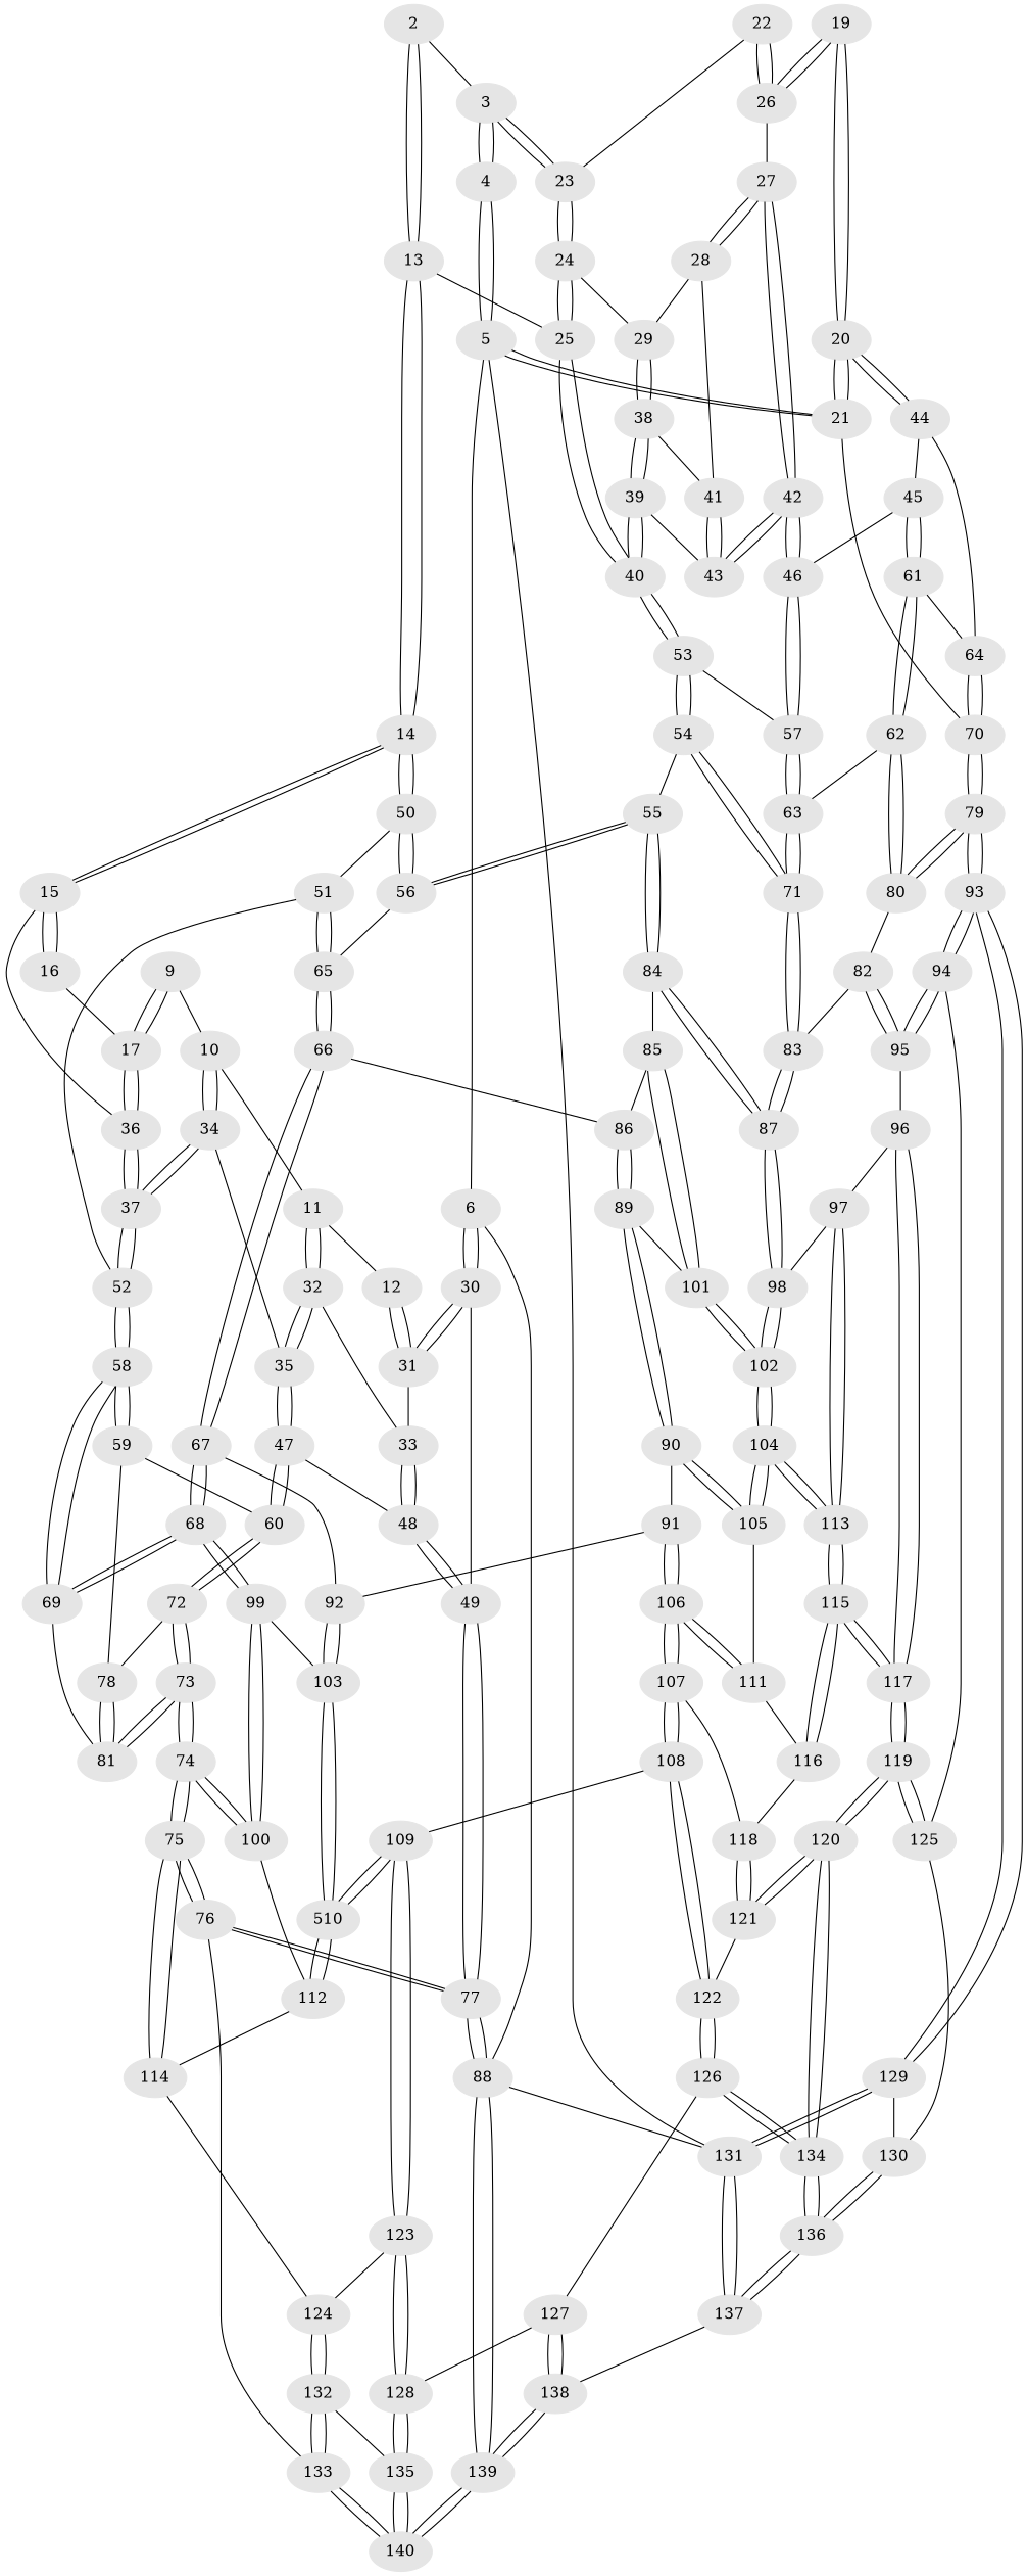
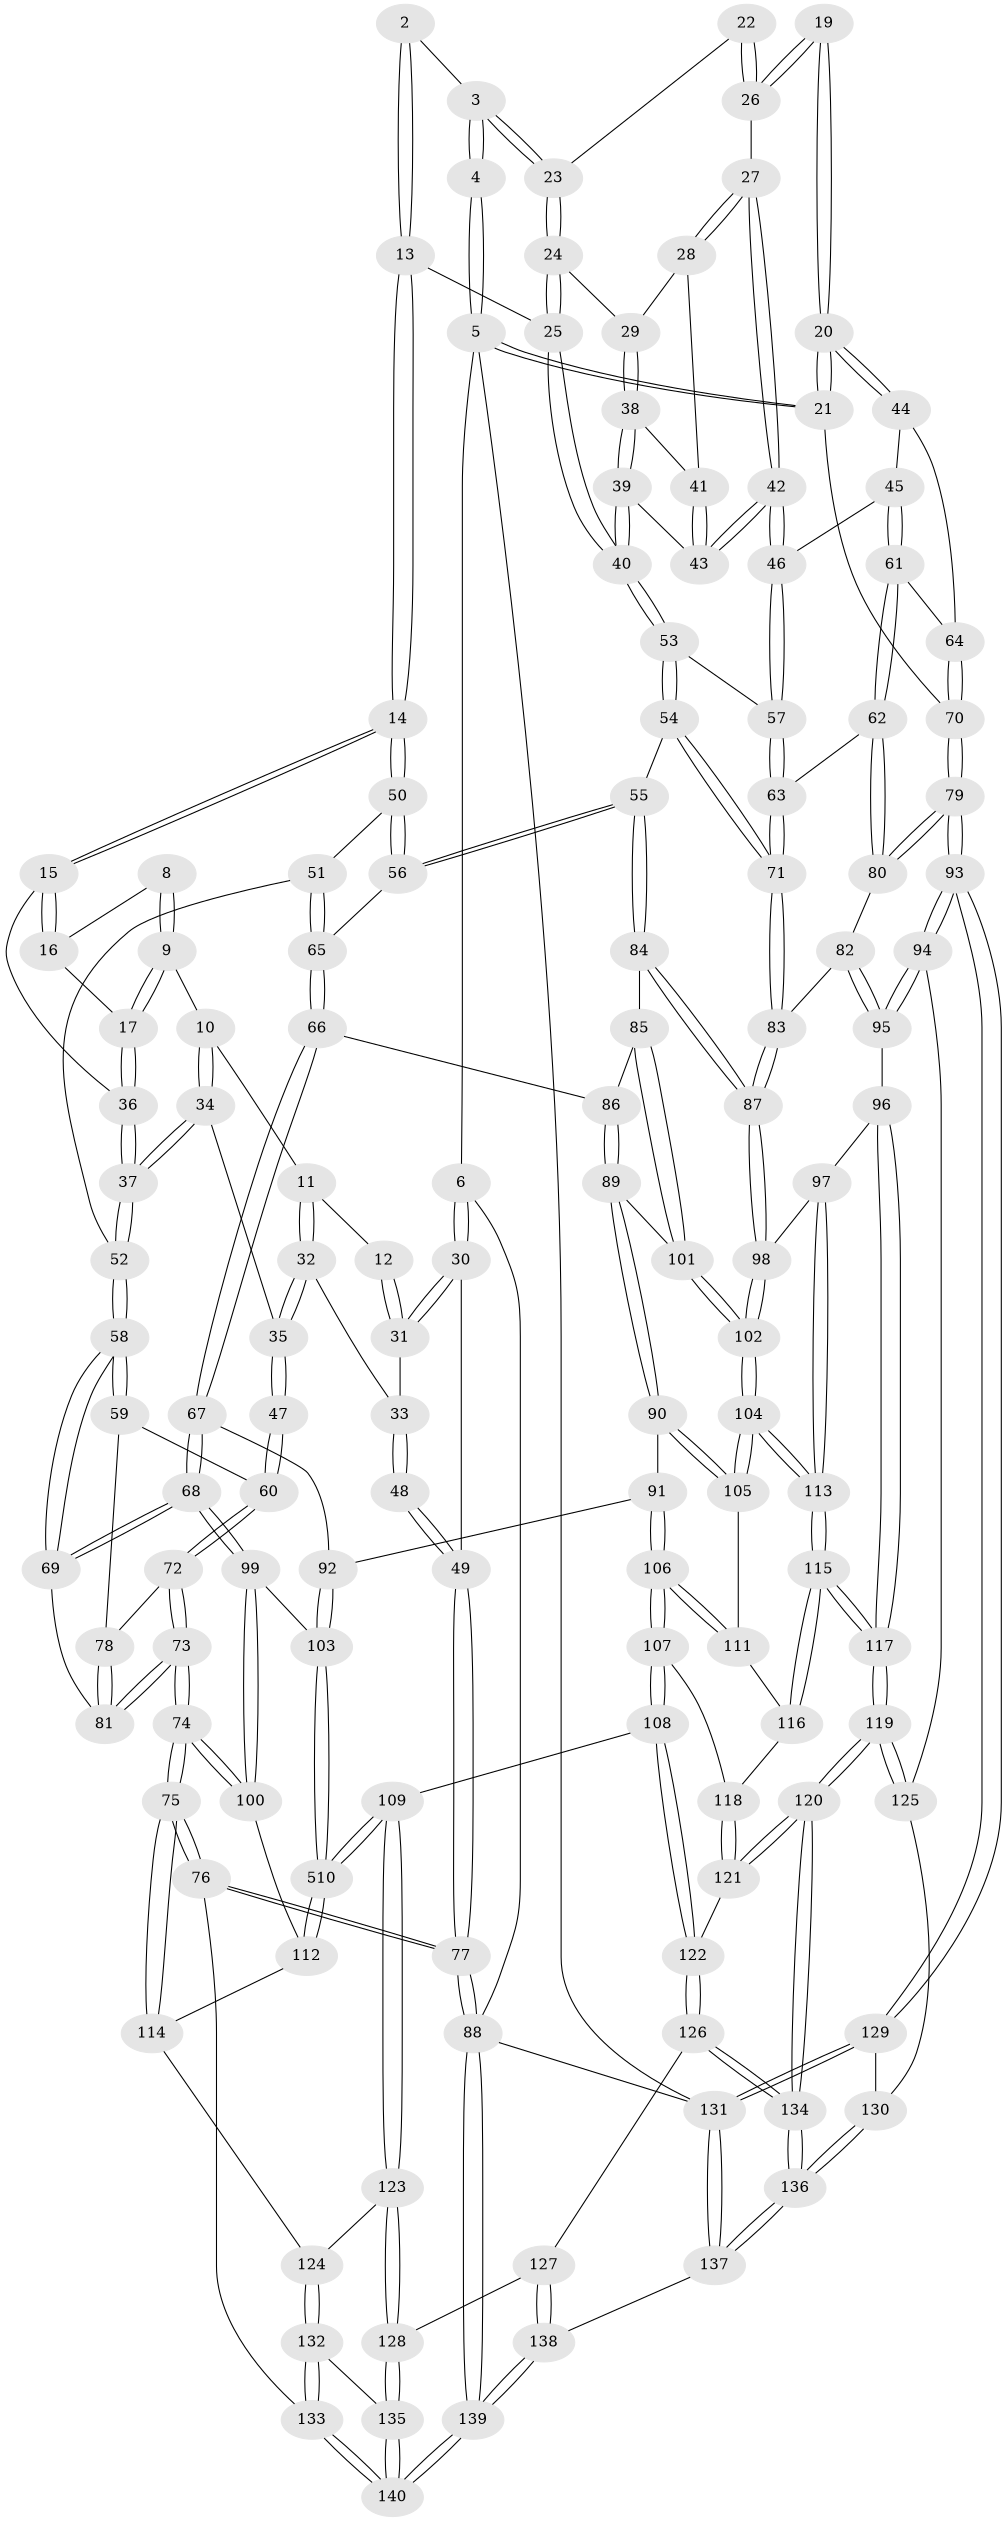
  graph {
    node [color=gray90 style=filled]
    2
    3
    13
+   8
    9
    16
    4
    23
    14
    25
    5
    24
    6
    21
    131
    30
    88
    70
    137
    31
    49
    139
    12
    10
    17
    11
    34
    36
    32
    35
    37
    33
    15
    50
    40
    51
    56
    19
    20
    26
    22
    44
    27
    45
    64
    79
    29
    38
    53
    28
    42
    41
    43
    46
    39
    77
    48
    47
    52
    60
    58
    57
    54
    61
    62
    63
    72
    65
    66
    59
    69
    55
    71
    84
    83
    87
    85
    78
    81
    73
    80
    82
    67
    86
    68
    92
    89
    99
    103
    100
    93
    74
    75
    76
    114
    112
    133
    124
    140
    94
    129
    95
    96
    98
    101
    102
    90
    91
    105
    106
    111
    107
    n113 [label=510]
    125
    130
    97
    117
    113
    119
    115
    104
    116
    108
    118
    109
    122
    121
    123
    126
    128
    132
    120
    134
    136
    127
    135
    138
    2 -- 3
    2 -- 13
    2 -- 13
    3 -- 4
    3 -- 4
    3 -- 23
    3 -- 23
    13 -- 14
    13 -- 14
    13 -- 25
+   8 -- 9
+   8 -- 9
+   8 -- 16
    9 -- 10
    9 -- 17
    9 -- 17
    16 -- 17
    4 -- 5
    4 -- 5
    23 -- 24
    23 -- 24
    14 -- 15
    14 -- 15
    14 -- 50
    14 -- 50
    25 -- 40
    25 -- 40
    5 -- 6
    5 -- 21
    5 -- 21
    5 -- 131
    24 -- 25
    24 -- 25
    24 -- 29
    6 -- 30
    6 -- 30
    6 -- 88
    21 -- 70
    131 -- 137
    131 -- 137
    30 -- 31
    30 -- 31
    30 -- 49
    88 -- 131
    88 -- 139
    88 -- 139
    70 -- 79
    70 -- 79
    137 -- 138
    31 -- 33
    49 -- 77
    49 -- 77
    139 -- 140
    139 -- 140
    12 -- 31
    12 -- 31
    10 -- 11
    10 -- 34
    10 -- 34
    17 -- 36
    17 -- 36
    11 -- 12
    11 -- 32
    11 -- 32
    34 -- 35
    34 -- 37
    34 -- 37
    36 -- 37
    36 -- 37
    32 -- 35
    32 -- 35
    32 -- 33
    35 -- 47
    35 -- 47
    37 -- 52
    37 -- 52
    33 -- 48
    33 -- 48
    15 -- 16
    15 -- 16
    15 -- 36
    50 -- 51
    50 -- 56
    50 -- 56
    40 -- 53
    40 -- 53
    51 -- 52
    51 -- 65
    51 -- 65
    56 -- 65
    19 -- 20
    19 -- 20
    19 -- 26
    19 -- 26
    20 -- 21
    20 -- 21
    20 -- 44
    20 -- 44
    26 -- 27
    22 -- 23
    22 -- 26
    22 -- 26
    44 -- 45
    44 -- 64
    27 -- 28
    27 -- 28
    27 -- 42
    27 -- 42
    45 -- 46
    45 -- 61
    45 -- 61
    64 -- 70
    64 -- 70
    79 -- 80
    79 -- 80
    79 -- 93
    79 -- 93
    29 -- 38
    29 -- 38
    38 -- 41
    38 -- 39
    38 -- 39
    53 -- 57
    53 -- 54
    53 -- 54
    28 -- 29
    28 -- 41
    42 -- 43
    42 -- 43
    42 -- 46
    42 -- 46
    41 -- 43
    41 -- 43
    46 -- 57
    46 -- 57
    39 -- 40
    39 -- 40
    39 -- 43
    77 -- 88
    77 -- 88
    48 -- 49
    48 -- 49
-   47 -- 48
    47 -- 60
    47 -- 60
    52 -- 58
    52 -- 58
    60 -- 72
    60 -- 72
    58 -- 59
    58 -- 59
    58 -- 69
    58 -- 69
    57 -- 63
    57 -- 63
    54 -- 55
    54 -- 71
    54 -- 71
    61 -- 64
    61 -- 62
    61 -- 62
    62 -- 63
    62 -- 80
    62 -- 80
    63 -- 71
    63 -- 71
    72 -- 78
    72 -- 73
    72 -- 73
    65 -- 66
    65 -- 66
    66 -- 67
    66 -- 67
    66 -- 86
    59 -- 60
    59 -- 78
    69 -- 81
    55 -- 56
    55 -- 56
    55 -- 84
    55 -- 84
    71 -- 83
    71 -- 83
    84 -- 87
    84 -- 87
    84 -- 85
    83 -- 87
    83 -- 87
    87 -- 98
    87 -- 98
    85 -- 86
    85 -- 101
    85 -- 101
    78 -- 81
    78 -- 81
    73 -- 81
    73 -- 81
    73 -- 74
    73 -- 74
    80 -- 82
    82 -- 83
    82 -- 95
    82 -- 95
    67 -- 68
    67 -- 68
    67 -- 92
    86 -- 89
    86 -- 89
    68 -- 69
    68 -- 69
    68 -- 99
    68 -- 99
    92 -- 103
    92 -- 103
    89 -- 101
    89 -- 90
    89 -- 90
    99 -- 103
    99 -- 100
    99 -- 100
    103 -- n113
    103 -- n113
    100 -- 112
    93 -- 94
    93 -- 94
    93 -- 129
    93 -- 129
    74 -- 100
    74 -- 100
    74 -- 75
    74 -- 75
    75 -- 76
    75 -- 76
    75 -- 114
    75 -- 114
    76 -- 77
    76 -- 77
    76 -- 133
    114 -- 124
    112 -- 114
    133 -- 140
    133 -- 140
    124 -- 132
    124 -- 132
    94 -- 95
    94 -- 95
    94 -- 125
    129 -- 131
    129 -- 131
    129 -- 130
    95 -- 96
    96 -- 97
    96 -- 117
    96 -- 117
    98 -- 102
    98 -- 102
    101 -- 102
    101 -- 102
    102 -- 104
    102 -- 104
    90 -- 91
    90 -- 105
    90 -- 105
    91 -- 92
    91 -- 106
    91 -- 106
    105 -- 111
    106 -- 111
    106 -- 111
    106 -- 107
    106 -- 107
    111 -- 116
    107 -- 108
    107 -- 108
    107 -- 118
    n113 -- 112
    n113 -- 112
    125 -- 130
    130 -- 136
    130 -- 136
    97 -- 98
    97 -- 113
    97 -- 113
    117 -- 119
    117 -- 119
    113 -- 115
    113 -- 115
    119 -- 125
    119 -- 125
    119 -- 120
    119 -- 120
    115 -- 117
    115 -- 117
    115 -- 116
    115 -- 116
    104 -- 105
    104 -- 105
    104 -- 113
    104 -- 113
    116 -- 118
    108 -- 109
    108 -- 122
    108 -- 122
    118 -- 121
    118 -- 121
    109 -- n113
    109 -- n113
    109 -- 123
    109 -- 123
    122 -- 126
    122 -- 126
    121 -- 122
    123 -- 124
    123 -- 128
    123 -- 128
    126 -- 134
    126 -- 134
    126 -- 127
    128 -- 135
    128 -- 135
    132 -- 133
    132 -- 133
    132 -- 135
    120 -- 121
    120 -- 121
    120 -- 134
    120 -- 134
    134 -- 136
    134 -- 136
    136 -- 137
    136 -- 137
    127 -- 128
    127 -- 138
    127 -- 138
    135 -- 140
    135 -- 140
    138 -- 139
    138 -- 139
  }
